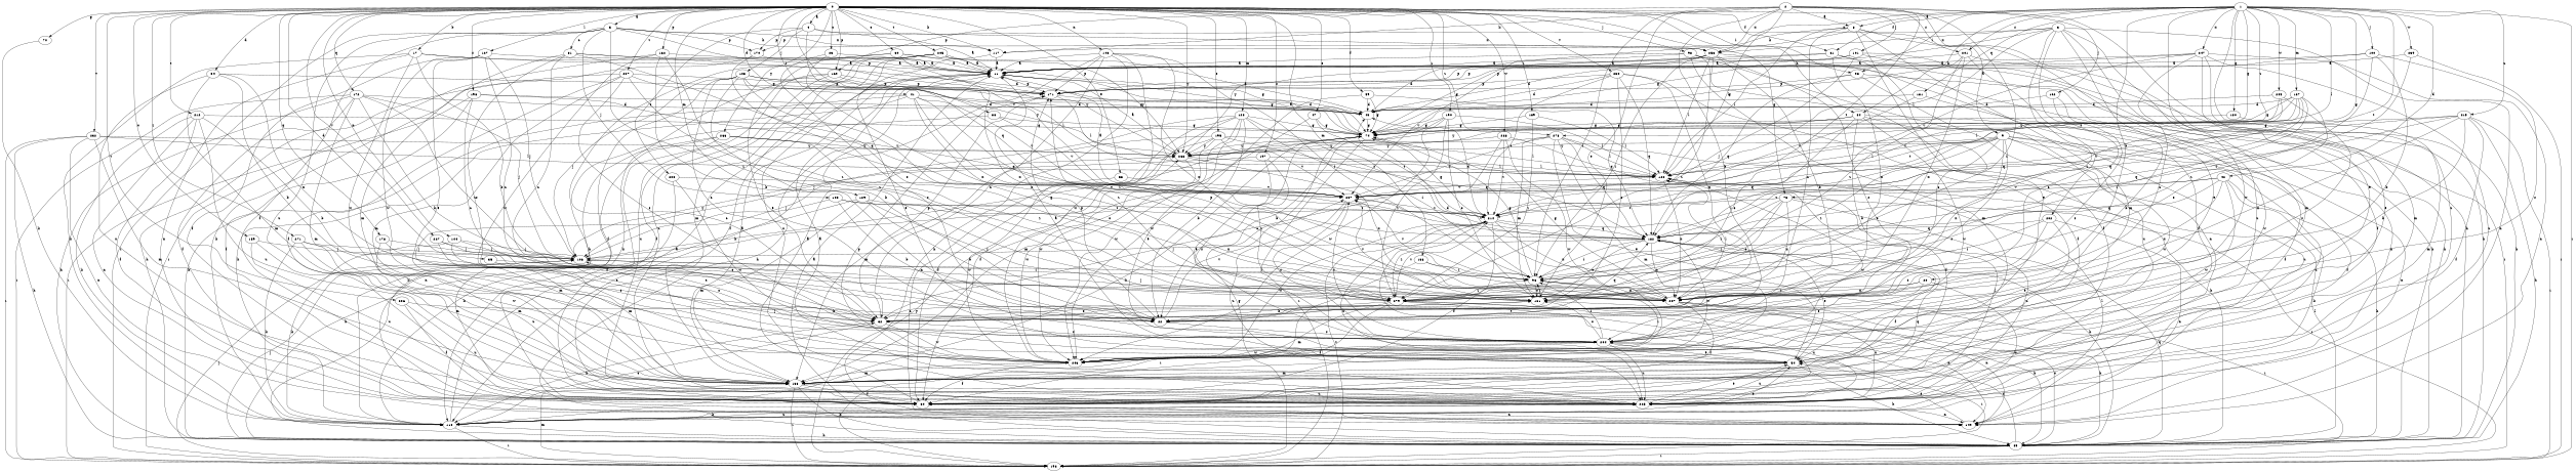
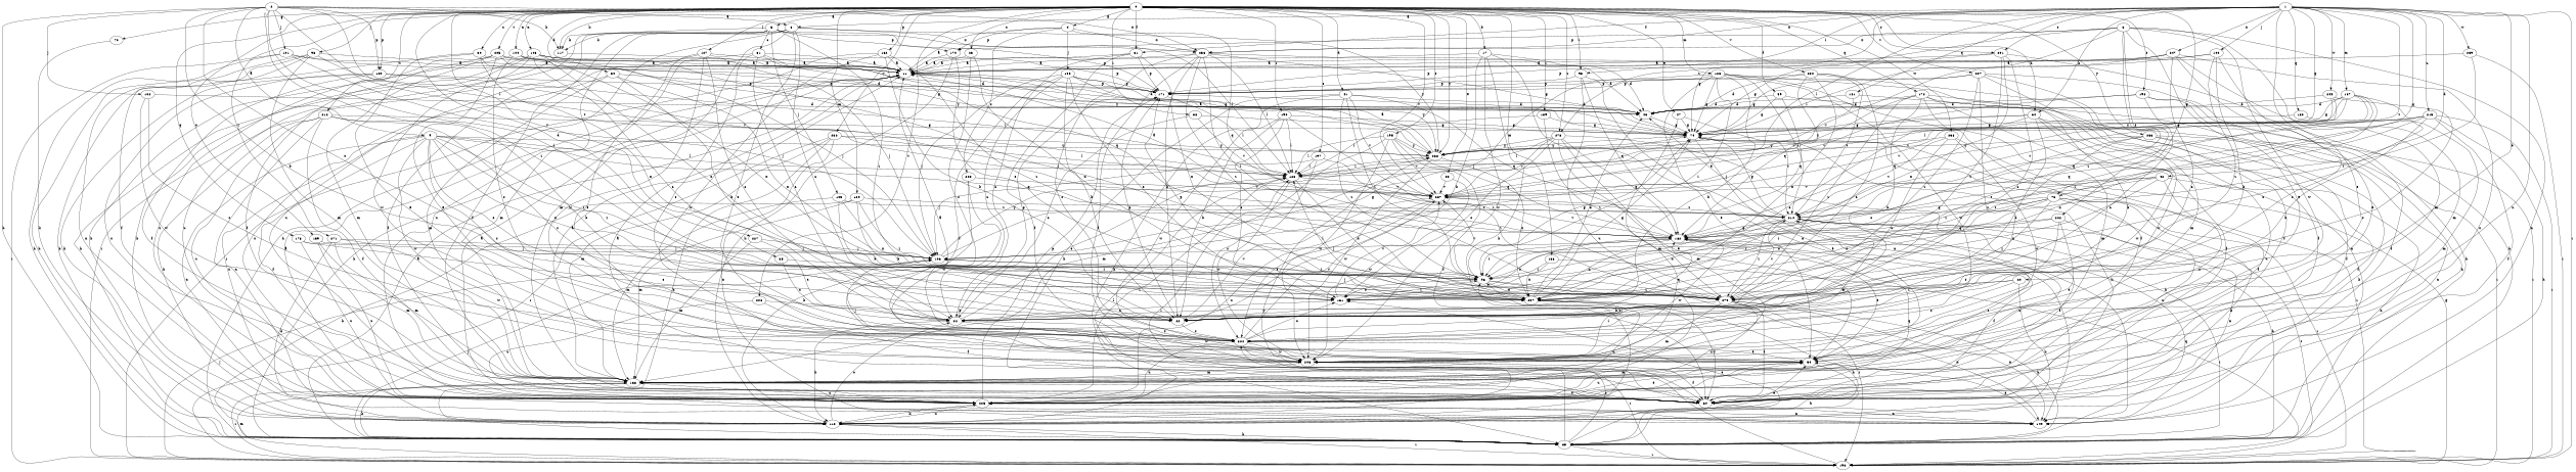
  strict digraph {
    0
    4
    5
    17
    23
    30
    34
    35
    41
    47
    53
    59
    61
    70
    73
    84
    88
    93
    98
    117
    127
    129
    n23 [label=123]
    136
    144
    148
    159
    162
    169
    172
    178
    189
    190
    195
    197
    198
    201
    205
    206
    207
    212
    227
    230
    232
    237
    238
    266
    268
    271
    278
    256
    170
    11
    103
    182
    203
    193
    225
    279
    31
    64
    105
    171
    22
    149
    246
    43
    118
    204
    257
    54
    74
    85
    138
    96
    32
    214
    161
    106
    128
    1
    8
    20
    42
    100
    137
    180
    181
    215
    239
    245
    247
    2
    9
    101
    102
    3
    202
    0 -> 4 [label=a]
    0 -> 5 [label=a]
    0 -> 17 [label=b]
    0 -> 23 [label=c]
    0 -> 30 [label=c]
    0 -> 34 [label=d]
    0 -> 35 [label=d]
    0 -> 41 [label=d]
    0 -> 47 [label=e]
    0 -> 53 [label=e]
    0 -> 59 [label=f]
    0 -> 61 [label=f]
    0 -> 70 [label=g]
    0 -> 73 [label=g]
    0 -> 84 [label=h]
    0 -> 88 [label=i]
    0 -> 93 [label=i]
    0 -> 98 [label=j]
    0 -> 117 [label=k]
    0 -> 127 [label=l]
    0 -> 129 [label=m]
    0 -> n23 [label=m]
    0 -> 136 [label=m]
    0 -> 144 [label=n]
    0 -> 148 [label=n]
    0 -> 159 [label=o]
    0 -> 162 [label=p]
    0 -> 169 [label=p]
    0 -> 172 [label=q]
    0 -> 178 [label=q]
    0 -> 189 [label=r]
    0 -> 190 [label=r]
    0 -> 195 [label=s]
    0 -> 197 [label=s]
    0 -> 198 [label=s]
    0 -> 201 [label=s]
    0 -> 205 [label=t]
    0 -> 206 [label=t]
    0 -> 207 [label=t]
    0 -> 212 [label=t]
    0 -> 227 [label=v]
    0 -> 230 [label=v]
    0 -> 232 [label=v]
    0 -> 237 [label=v]
    0 -> 238 [label=w]
    0 -> 266 [label=y]
    0 -> 268 [label=y]
    0 -> 271 [label=z]
    0 -> 278 [label=z]
    4 -> 256 [label=x]
    4 -> 170 [label=p]
    4 -> 11 [label=a]
    4 -> 103 [label=j]
    4 -> 182 [label=q]
    4 -> 203 [label=s]
    5 -> 117 [label=k]
    5 -> 256 [label=x]
    5 -> 170 [label=p]
    5 -> 193 [label=r]
    5 -> 225 [label=u]
    5 -> 279 [label=z]
    5 -> 31 [label=c]
    5 -> 64 [label=f]
    5 -> 105 [label=j]
    5 -> 171 [label=p]
    17 -> 11 [label=a]
    17 -> 22 [label=b]
    17 -> 149 [label=n]
    17 -> 246 [label=w]
    17 -> 43 [label=d]
    17 -> 118 [label=k]
    23 -> 11 [label=a]
    23 -> 204 [label=s]
    23 -> 257 [label=x]
    30 -> 11 [label=a]
    30 -> 257 [label=x]
    30 -> 54 [label=e]
    30 -> 74 [label=g]
    30 -> 85 [label=h]
    34 -> 225 [label=u]
    34 -> 171 [label=p]
    34 -> 22 [label=b]
    34 -> 257 [label=x]
    34 -> 138 [label=m]
    35 -> 96 [label=i]
    35 -> 32 [label=c]
    41 -> 237 [label=v]
    41 -> 182 [label=q]
    41 -> 279 [label=z]
    41 -> 43 [label=d]
    41 -> 118 [label=k]
    41 -> 85 [label=h]
    41 -> 96 [label=i]
    47 -> 74 [label=g]
    47 -> 138 [label=m]
    47 -> 214 [label=t]
    53 -> 237 [label=v]
    53 -> 246 [label=w]
    59 -> 182 [label=q]
    59 -> 246 [label=w]
    59 -> 43 [label=d]
    59 -> 74 [label=g]
    61 -> 11 [label=a]
    61 -> 64 [label=f]
    61 -> 171 [label=p]
    61 -> 257 [label=x]
    61 -> 32 [label=c]
    70 -> 118 [label=k]
    73 -> 193 [label=r]
    73 -> 225 [label=u]
    73 -> 279 [label=z]
-   42 -> 118 [label=k]
+   73 -> 118 [label=k]
    73 -> 257 [label=x]
    73 -> 96 [label=i]
    73 -> 214 [label=t]
    73 -> 161 [label=o]
    84 -> 268 [label=y]
    84 -> 225 [label=u]
    84 -> 64 [label=f]
    84 -> 22 [label=b]
    84 -> 246 [label=w]
    84 -> 74 [label=g]
    84 -> 161 [label=o]
    88 -> 237 [label=v]
    88 -> 74 [label=g]
    88 -> 32 [label=c]
    93 -> 182 [label=q]
    93 -> 225 [label=u]
    93 -> 171 [label=p]
    93 -> 149 [label=n]
    98 -> 237 [label=v]
    98 -> 11 [label=a]
    98 -> 64 [label=f]
    98 -> 149 [label=n]
    98 -> 85 [label=h]
    98 -> 138 [label=m]
    117 -> 11 [label=a]
    117 -> 225 [label=u]
    127 -> 11 [label=a]
    127 -> 64 [label=f]
    127 -> 246 [label=w]
    127 -> 54 [label=e]
    127 -> 32 [label=c]
    127 -> 106 [label=j]
    129 -> 279 [label=z]
    129 -> 22 [label=b]
    129 -> 85 [label=h]
    129 -> 138 [label=m]
    129 -> 214 [label=t]
    n23 -> 64 [label=f]
+   n23 -> 171 [label=p]
    n23 -> 22 [label=b]
    n23 -> 149 [label=n]
    n23 -> 246 [label=w]
    n23 -> 54 [label=e]
    n23 -> 74 [label=g]
    n23 -> 96 [label=i]
    n23 -> 214 [label=t]
    n23 -> 106 [label=j]
    136 -> 193 [label=r]
    136 -> 257 [label=x]
    136 -> 96 [label=i]
+   144 -> 11 [label=a]
    144 -> 118 [label=k]
    144 -> 204 [label=s]
    144 -> 161 [label=o]
    144 -> 106 [label=j]
    148 -> 11 [label=a]
    148 -> 171 [label=p]
    148 -> 246 [label=w]
    148 -> 118 [label=k]
    148 -> 257 [label=x]
    148 -> 85 [label=h]
    148 -> 96 [label=i]
    148 -> 32 [label=c]
    159 -> 225 [label=u]
    159 -> 138 [label=m]
    159 -> 106 [label=j]
    162 -> 11 [label=a]
    162 -> 193 [label=r]
    162 -> 279 [label=z]
    162 -> 22 [label=b]
    162 -> 246 [label=w]
    169 -> 225 [label=u]
    169 -> 64 [label=f]
    169 -> 171 [label=p]
    169 -> 118 [label=k]
    169 -> 128 [label=l]
    172 -> 193 [label=r]
    172 -> 279 [label=z]
    172 -> 64 [label=f]
    172 -> 22 [label=b]
    172 -> 43 [label=d]
    172 -> 85 [label=h]
    172 -> 138 [label=m]
    172 -> 106 [label=j]
    178 -> 225 [label=u]
    178 -> 32 [label=c]
    178 -> 106 [label=j]
    189 -> 279 [label=z]
    189 -> 74 [label=g]
    189 -> 128 [label=l]
    190 -> 279 [label=z]
    190 -> 22 [label=b]
    190 -> 246 [label=w]
    190 -> 74 [label=g]
    190 -> 161 [label=o]
    190 -> 128 [label=l]
    195 -> 237 [label=v]
    195 -> 268 [label=y]
    195 -> 182 [label=q]
    195 -> 64 [label=f]
    195 -> 246 [label=w]
    195 -> 138 [label=m]
    195 -> 128 [label=l]
    197 -> 279 [label=z]
    197 -> 204 [label=s]
    197 -> 106 [label=j]
    197 -> 128 [label=l]
    198 -> 237 [label=v]
    198 -> 193 [label=r]
    198 -> 64 [label=f]
    198 -> 43 [label=d]
    198 -> 32 [label=c]
    201 -> 11 [label=a]
    201 -> 279 [label=z]
    201 -> 257 [label=x]
    201 -> 74 [label=g]
    201 -> 85 [label=h]
    201 -> 32 [label=c]
    205 -> 268 [label=y]
    205 -> 11 [label=a]
    205 -> 225 [label=u]
    205 -> 64 [label=f]
    205 -> 43 [label=d]
    205 -> 54 [label=e]
    205 -> 138 [label=m]
    206 -> 225 [label=u]
    206 -> 64 [label=f]
    206 -> 22 [label=b]
    207 -> 279 [label=z]
    207 -> 64 [label=f]
    207 -> 171 [label=p]
    207 -> 204 [label=s]
    207 -> 74 [label=g]
    207 -> 85 [label=h]
    207 -> 138 [label=m]
    212 -> 225 [label=u]
    212 -> 64 [label=f]
    212 -> 22 [label=b]
    212 -> 149 [label=n]
    212 -> 118 [label=k]
+   212 -> 204 [label=s]
    212 -> 74 [label=g]
    227 -> 138 [label=m]
    227 -> 32 [label=c]
    227 -> 106 [label=j]
    230 -> 182 [label=q]
    230 -> 64 [label=f]
    230 -> 171 [label=p]
    230 -> 43 [label=d]
    230 -> 257 [label=x]
    230 -> 32 [label=c]
    230 -> 214 [label=t]
    232 -> 268 [label=y]
    232 -> 193 [label=r]
    232 -> 149 [label=n]
    232 -> 85 [label=h]
    232 -> 138 [label=m]
    232 -> 128 [label=l]
    237 -> 11 [label=a]
    237 -> 225 [label=u]
    237 -> 204 [label=s]
    237 -> 214 [label=t]
    238 -> 268 [label=y]
    238 -> 64 [label=f]
    238 -> 246 [label=w]
    238 -> 32 [label=c]
    238 -> 214 [label=t]
    266 -> 268 [label=y]
    266 -> 279 [label=z]
    266 -> 64 [label=f]
    266 -> 149 [label=n]
    266 -> 118 [label=k]
    266 -> 161 [label=o]
    268 -> 11 [label=a]
    268 -> 246 [label=w]
    268 -> 257 [label=x]
    268 -> 128 [label=l]
    271 -> 246 [label=w]
    271 -> 118 [label=k]
    271 -> 138 [label=m]
    271 -> 106 [label=j]
    278 -> 237 [label=v]
    278 -> 268 [label=y]
    278 -> 182 [label=q]
    278 -> 54 [label=e]
    278 -> 85 [label=h]
    278 -> 138 [label=m]
-   278 -> 161 [label=m]
+   278 -> 161 [label=o]
    278 -> 128 [label=l]
    256 -> 11 [label=a]
    256 -> 279 [label=z]
    256 -> 64 [label=f]
    256 -> 22 [label=b]
    256 -> 43 [label=d]
    256 -> 204 [label=s]
    256 -> 74 [label=g]
    256 -> 96 [label=i]
    256 -> 128 [label=l]
    170 -> 11 [label=a]
    170 -> 118 [label=k]
    170 -> 161 [label=o]
    11 -> 171 [label=p]
    11 -> 74 [label=g]
    11 -> 85 [label=h]
    103 -> 268 [label=y]
    103 -> 64 [label=f]
    103 -> 171 [label=p]
    103 -> 22 [label=b]
    103 -> 43 [label=d]
    103 -> 32 [label=c]
    103 -> 161 [label=o]
    103 -> 106 [label=j]
    182 -> 237 [label=v]
    182 -> 64 [label=f]
    182 -> 246 [label=w]
    182 -> 257 [label=x]
    182 -> 54 [label=e]
    182 -> 96 [label=i]
    182 -> 161 [label=o]
    182 -> 106 [label=j]
    203 -> 237 [label=v]
    203 -> 246 [label=w]
    203 -> 118 [label=k]
    193 -> 268 [label=y]
    193 -> 74 [label=g]
    193 -> 138 [label=m]
    193 -> 214 [label=t]
    193 -> 106 [label=j]
    225 -> 11 [label=a]
    225 -> 171 [label=p]
    225 -> 149 [label=n]
    225 -> 118 [label=k]
    225 -> 54 [label=e]
    225 -> 214 [label=t]
    225 -> 128 [label=l]
    279 -> 225 [label=u]
    279 -> 64 [label=f]
    279 -> 22 [label=b]
    279 -> 149 [label=n]
    279 -> 85 [label=h]
    279 -> 138 [label=m]
    279 -> 214 [label=t]
    31 -> 268 [label=y]
    31 -> 11 [label=a]
    31 -> 182 [label=q]
    31 -> 204 [label=s]
    31 -> 138 [label=m]
    31 -> 32 [label=c]
    64 -> 11 [label=a]
    64 -> 182 [label=q]
    64 -> 149 [label=n]
    105 -> 22 [label=b]
    105 -> 257 [label=x]
    105 -> 138 [label=m]
    105 -> 214 [label=t]
    171 -> 43 [label=d]
    171 -> 128 [label=l]
    22 -> 237 [label=v]
    22 -> 182 [label=q]
    22 -> 171 [label=p]
    22 -> 204 [label=s]
    149 -> 54 [label=e]
    246 -> 64 [label=f]
    246 -> 138 [label=m]
    246 -> 96 [label=i]
    43 -> 74 [label=g]
    118 -> 11 [label=a]
    118 -> 193 [label=r]
    118 -> 225 [label=u]
    118 -> 54 [label=e]
    118 -> 85 [label=h]
    118 -> 32 [label=c]
    118 -> 128 [label=l]
    204 -> 237 [label=v]
    204 -> 193 [label=r]
    204 -> 225 [label=u]
    204 -> 246 [label=w]
    204 -> 54 [label=e]
    204 -> 96 [label=i]
    204 -> 161 [label=o]
    257 -> 225 [label=u]
    257 -> 64 [label=f]
    257 -> 171 [label=p]
    257 -> 149 [label=n]
    257 -> 43 [label=d]
    257 -> 74 [label=g]
    257 -> 85 [label=h]
    257 -> 106 [label=j]
    257 -> 128 [label=l]
    54 -> 11 [label=a]
    54 -> 225 [label=u]
    54 -> 85 [label=h]
    54 -> 138 [label=m]
    54 -> 106 [label=j]
    74 -> 268 [label=y]
    74 -> 11 [label=a]
    74 -> 193 [label=r]
    74 -> 118 [label=k]
    74 -> 54 [label=e]
    85 -> 11 [label=a]
    85 -> 182 [label=q]
    85 -> 193 [label=r]
    85 -> 204 [label=s]
    85 -> 161 [label=o]
    85 -> 106 [label=j]
    85 -> 128 [label=l]
    138 -> 11 [label=a]
    138 -> 193 [label=r]
    138 -> 225 [label=u]
    138 -> 64 [label=f]
    138 -> 85 [label=h]
    96 -> 237 [label=v]
    96 -> 193 [label=r]
    96 -> 279 [label=z]
    96 -> 257 [label=x]
    96 -> 74 [label=g]
    96 -> 161 [label=o]
    32 -> 171 [label=p]
    32 -> 246 [label=w]
    32 -> 118 [label=k]
    32 -> 204 [label=s]
-   32 -> 161 [label=o]
+   32 -> 128 [label=o]
    214 -> 182 [label=q]
    214 -> 225 [label=u]
    214 -> 279 [label=z]
    214 -> 64 [label=f]
    214 -> 246 [label=w]
    214 -> 43 [label=d]
    214 -> 257 [label=x]
    214 -> 74 [label=g]
    214 -> 85 [label=h]
    161 -> 237 [label=v]
    161 -> 96 [label=i]
    161 -> 32 [label=c]
    106 -> 268 [label=y]
    106 -> 74 [label=g]
    106 -> 96 [label=i]
    128 -> 237 [label=v]
    128 -> 246 [label=w]
    128 -> 257 [label=x]
    1 -> 61 [label=f]
    1 -> 73 [label=g]
    1 -> 84 [label=h]
    1 -> 93 [label=i]
    1 -> 201 [label=s]
    1 -> 278 [label=z]
    1 -> 256 [label=x]
    1 -> 193 [label=r]
    1 -> 225 [label=u]
    1 -> 54 [label=e]
    1 -> 74 [label=g]
    1 -> 214 [label=t]
    1 -> 128 [label=l]
    1 -> 8 [label=a]
    1 -> 20 [label=b]
    1 -> 42 [label=d]
    1 -> 100 [label=j]
    1 -> 137 [label=m]
    1 -> 180 [label=q]
    1 -> 181 [label=q]
    1 -> 215 [label=u]
    1 -> 239 [label=w]
    1 -> 245 [label=w]
    1 -> 247 [label=x]
    8 -> 117 [label=k]
    8 -> 268 [label=y]
    8 -> 225 [label=u]
    8 -> 54 [label=e]
    8 -> 85 [label=h]
    8 -> 138 [label=m]
    8 -> 32 [label=c]
    8 -> 128 [label=l]
    20 -> 279 [label=z]
    20 -> 118 [label=k]
    20 -> 204 [label=s]
    20 -> 257 [label=x]
    42 -> 237 [label=v]
    42 -> 182 [label=q]
    42 -> 246 [label=w]
    42 -> 257 [label=x]
    42 -> 85 [label=h]
    42 -> 214 [label=t]
    100 -> 11 [label=a]
    100 -> 279 [label=z]
    100 -> 171 [label=p]
    100 -> 22 [label=b]
    100 -> 204 [label=s]
    137 -> 268 [label=y]
    137 -> 182 [label=q]
    137 -> 43 [label=d]
    137 -> 74 [label=g]
    137 -> 96 [label=i]
    137 -> 214 [label=t]
    137 -> 161 [label=o]
    137 -> 128 [label=l]
    180 -> 74 [label=g]
    180 -> 138 [label=m]
    181 -> 237 [label=v]
    181 -> 22 [label=b]
    181 -> 43 [label=d]
    215 -> 237 [label=v]
    215 -> 182 [label=q]
    215 -> 193 [label=r]
    215 -> 64 [label=f]
    215 -> 22 [label=b]
    215 -> 257 [label=x]
    215 -> 74 [label=g]
    215 -> 85 [label=h]
    239 -> 11 [label=a]
    239 -> 193 [label=r]
    239 -> 96 [label=i]
    245 -> 237 [label=v]
    245 -> 182 [label=q]
    245 -> 43 [label=d]
    245 -> 204 [label=s]
    247 -> 237 [label=v]
    247 -> 11 [label=a]
    247 -> 225 [label=u]
    247 -> 171 [label=p]
-   247 -> 149 [label=n]
    247 -> 54 [label=e]
    247 -> 138 [label=m]
    247 -> 32 [label=c]
    2 -> 117 [label=k]
    2 -> 169 [label=p]
    2 -> 256 [label=x]
    2 -> 279 [label=z]
    2 -> 22 [label=b]
    2 -> 85 [label=h]
    2 -> 96 [label=i]
    2 -> 214 [label=t]
    2 -> 161 [label=o]
    2 -> 128 [label=l]
    2 -> 8 [label=a]
    2 -> 9 [label=a]
    2 -> 101 [label=j]
    2 -> 102 [label=j]
    9 -> 268 [label=y]
    9 -> 182 [label=q]
    9 -> 225 [label=u]
    9 -> 279 [label=z]
    9 -> 64 [label=f]
    9 -> 149 [label=n]
    9 -> 246 [label=w]
    9 -> 204 [label=s]
    9 -> 257 [label=x]
    9 -> 96 [label=i]
    9 -> 161 [label=o]
    9 -> 128 [label=l]
    101 -> 11 [label=a]
    101 -> 193 [label=r]
    101 -> 43 [label=d]
    101 -> 85 [label=h]
    101 -> 106 [label=j]
    102 -> 246 [label=w]
    102 -> 43 [label=d]
    102 -> 204 [label=s]
    3 -> 256 [label=x]
    3 -> 170 [label=p]
    3 -> 279 [label=z]
    3 -> 149 [label=n]
    3 -> 246 [label=w]
    3 -> 54 [label=e]
    3 -> 74 [label=g]
    3 -> 138 [label=m]
    3 -> 128 [label=l]
    3 -> 202 [label=s]
    202 -> 182 [label=q]
    202 -> 149 [label=n]
    202 -> 204 [label=s]
    202 -> 54 [label=e]
    202 -> 96 [label=i]
  }
